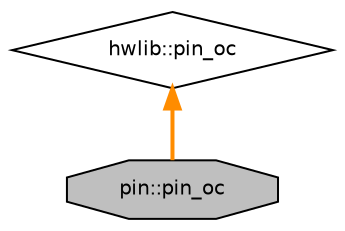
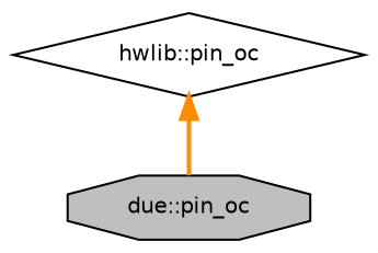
  digraph {
    node [color=black fontname=Helvetica fontsize=10 style=filled]
-   n1 [fillcolor=grey75 fontcolor=black height=0.2 label="pin::pin_oc" shape=octagon width=0.4]
+   n1 [fillcolor=grey75 fontcolor=black height=0.2 label="due::pin_oc" shape=octagon width=0.4]
    n2 [fillcolor=white height=0.2 label="hwlib::pin_oc" shape=diamond width=0.4]
    n2 -> n1 [color=darkorange dir=back fontname=Helvetica fontsize=10 labelfontname=Helvetica labelfontsize=10 style=bold]
  }
